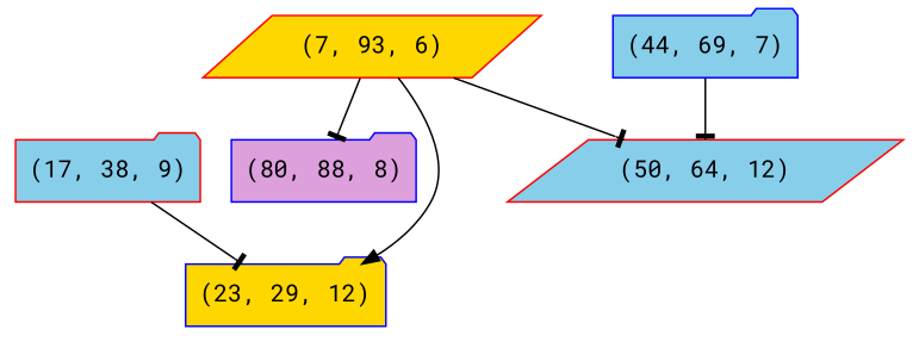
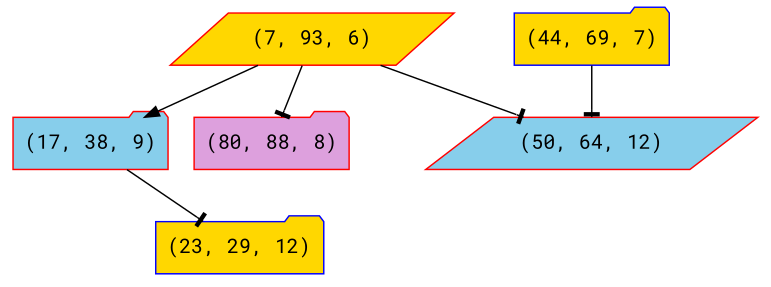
  digraph {
    fontname="Roboto Mono"
    node [color=red fillcolor=gold fontname="Roboto Mono" shape=folder style=filled]
    edge [arrowhead=tee fontname="Roboto Mono"]
    "(7, 93, 6)" [shape=parallelogram]
    "(17, 38, 9)" [fillcolor=skyblue]
-   "(80, 88, 8)" [color=blue fillcolor=plum]
+   "(80, 88, 8)" [fillcolor=plum]
    "(50, 64, 12)" [fillcolor=skyblue shape=parallelogram]
    "(23, 29, 12)" [color=blue]
-   "(44, 69, 7)" [color=blue fillcolor=skyblue]
-   "(7, 93, 6)" -> "(23, 29, 12)" [arrowhead=normal]
+   "(44, 69, 7)" [color=blue]
+   "(7, 93, 6)" -> "(17, 38, 9)" [arrowhead=normal]
    "(7, 93, 6)" -> "(80, 88, 8)"
    "(7, 93, 6)" -> "(50, 64, 12)"
    "(17, 38, 9)" -> "(23, 29, 12)"
    "(44, 69, 7)" -> "(50, 64, 12)"
  }
